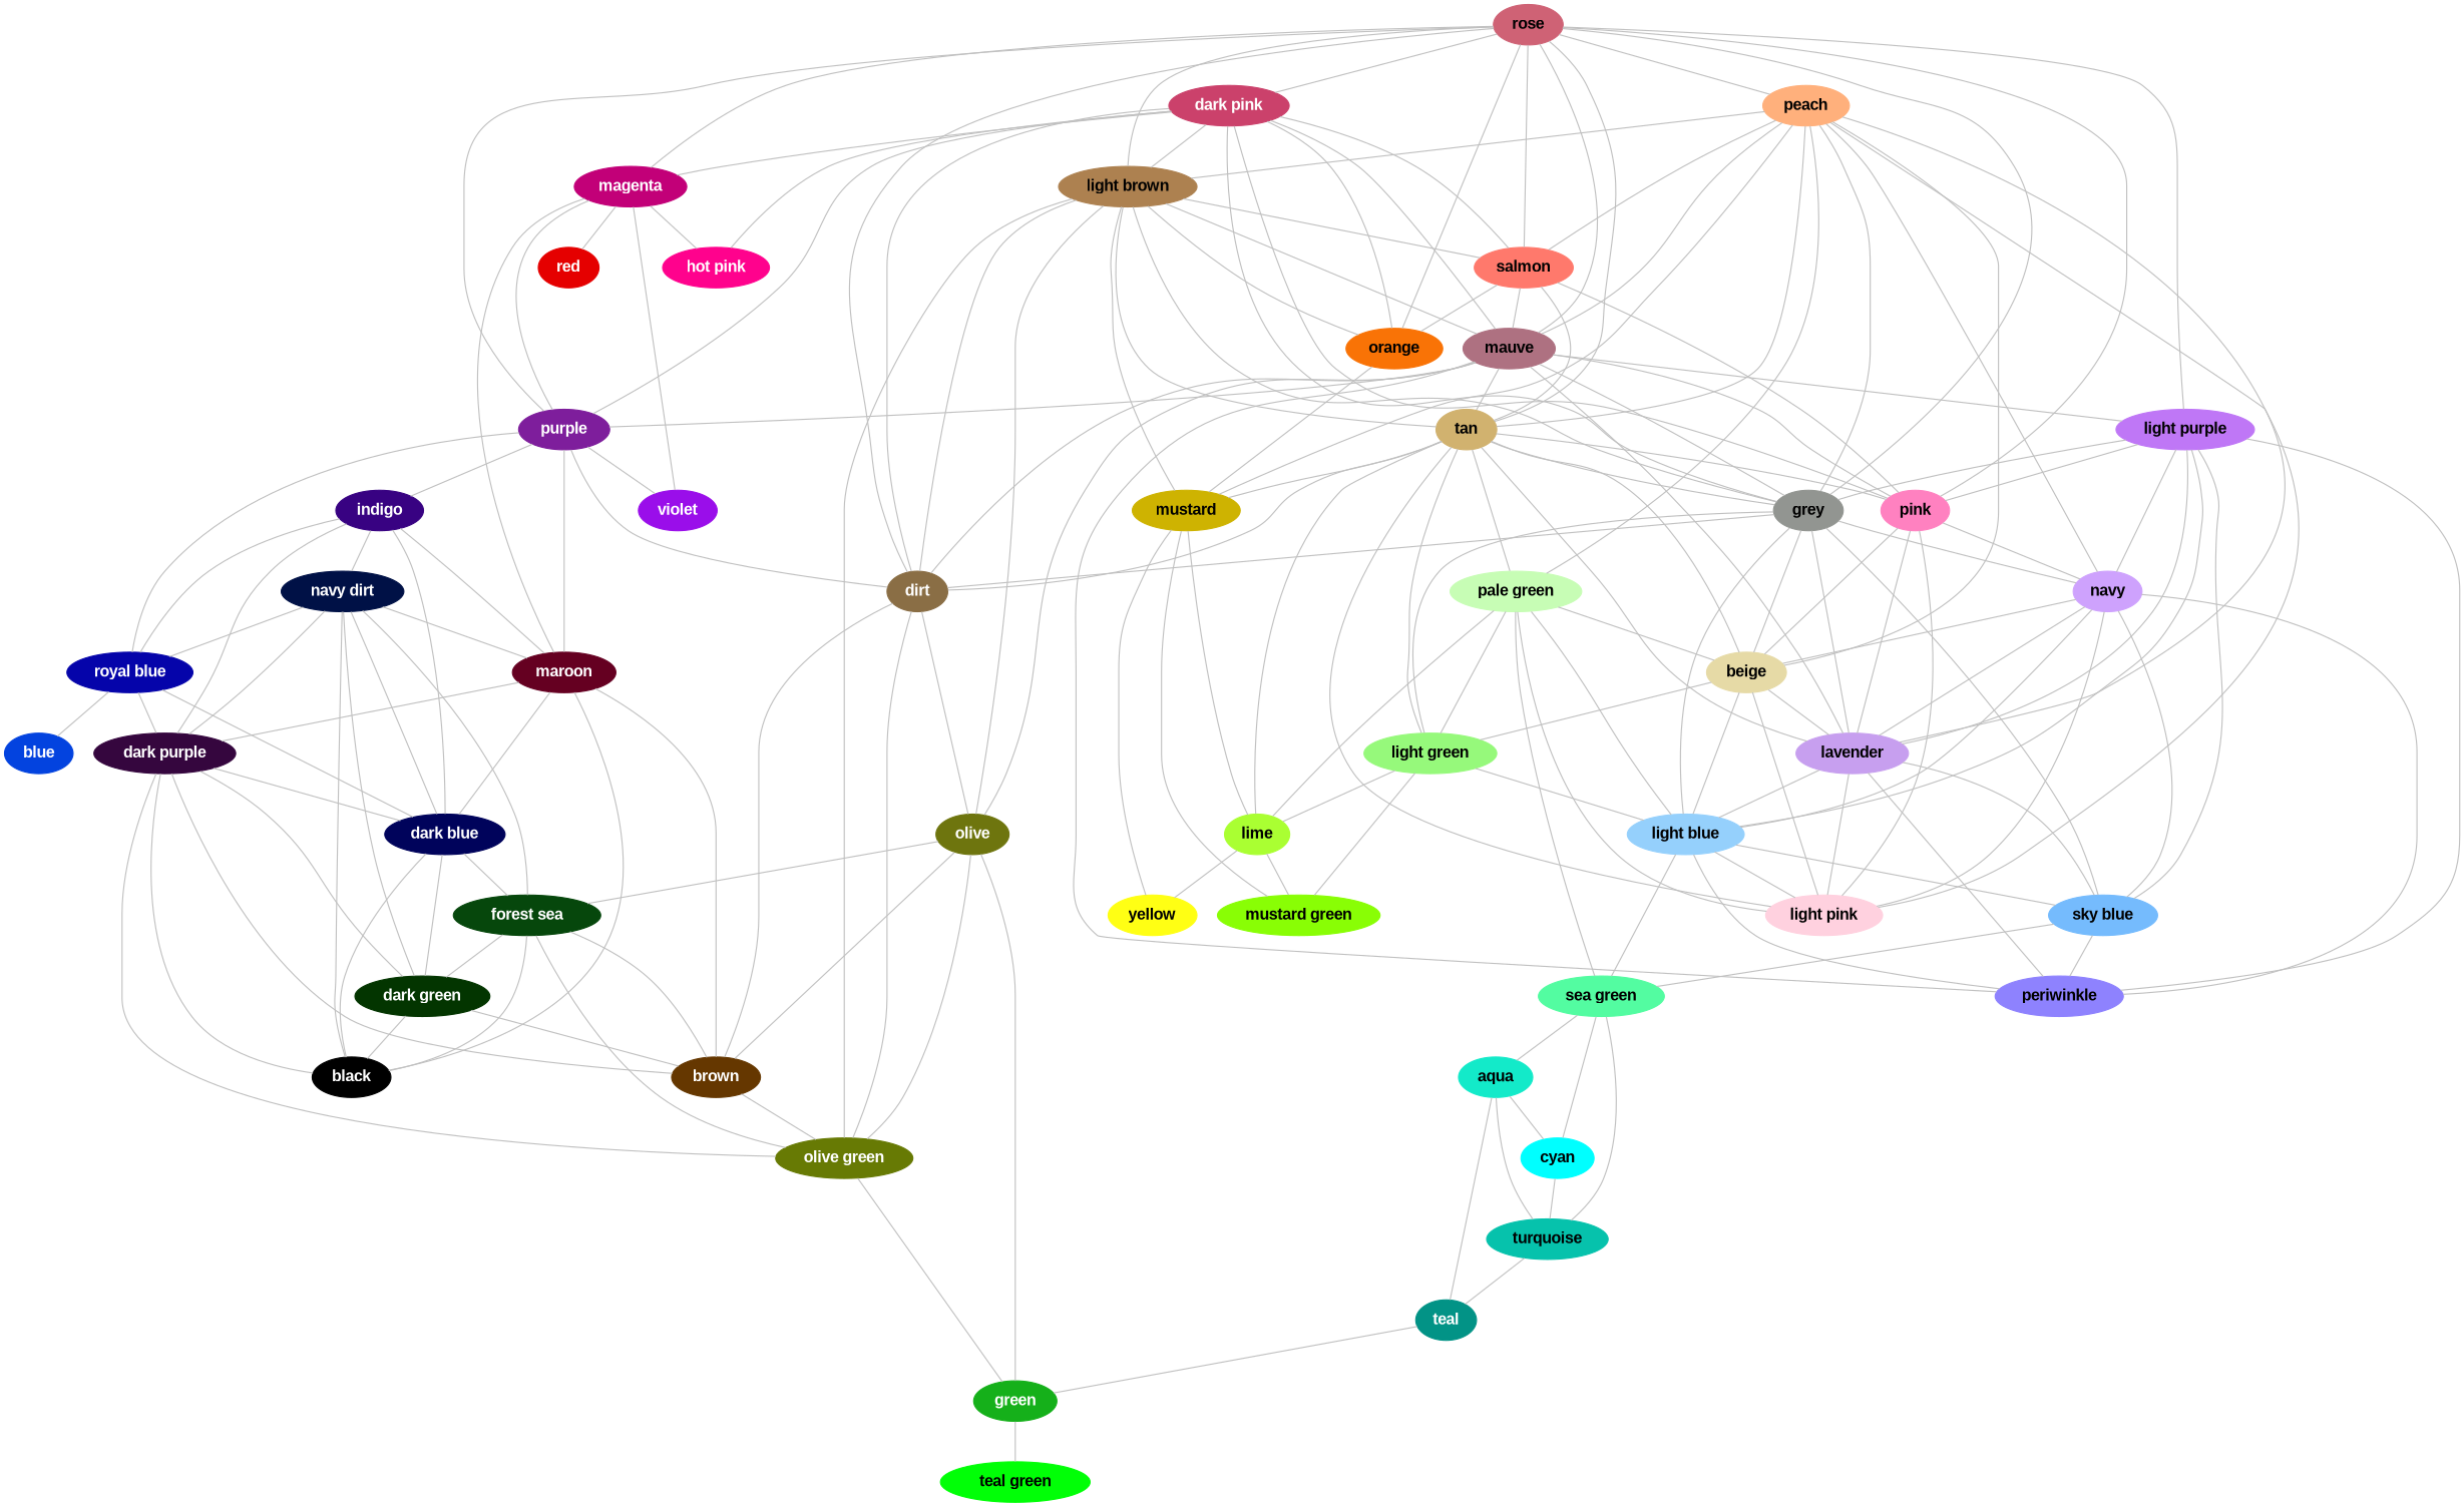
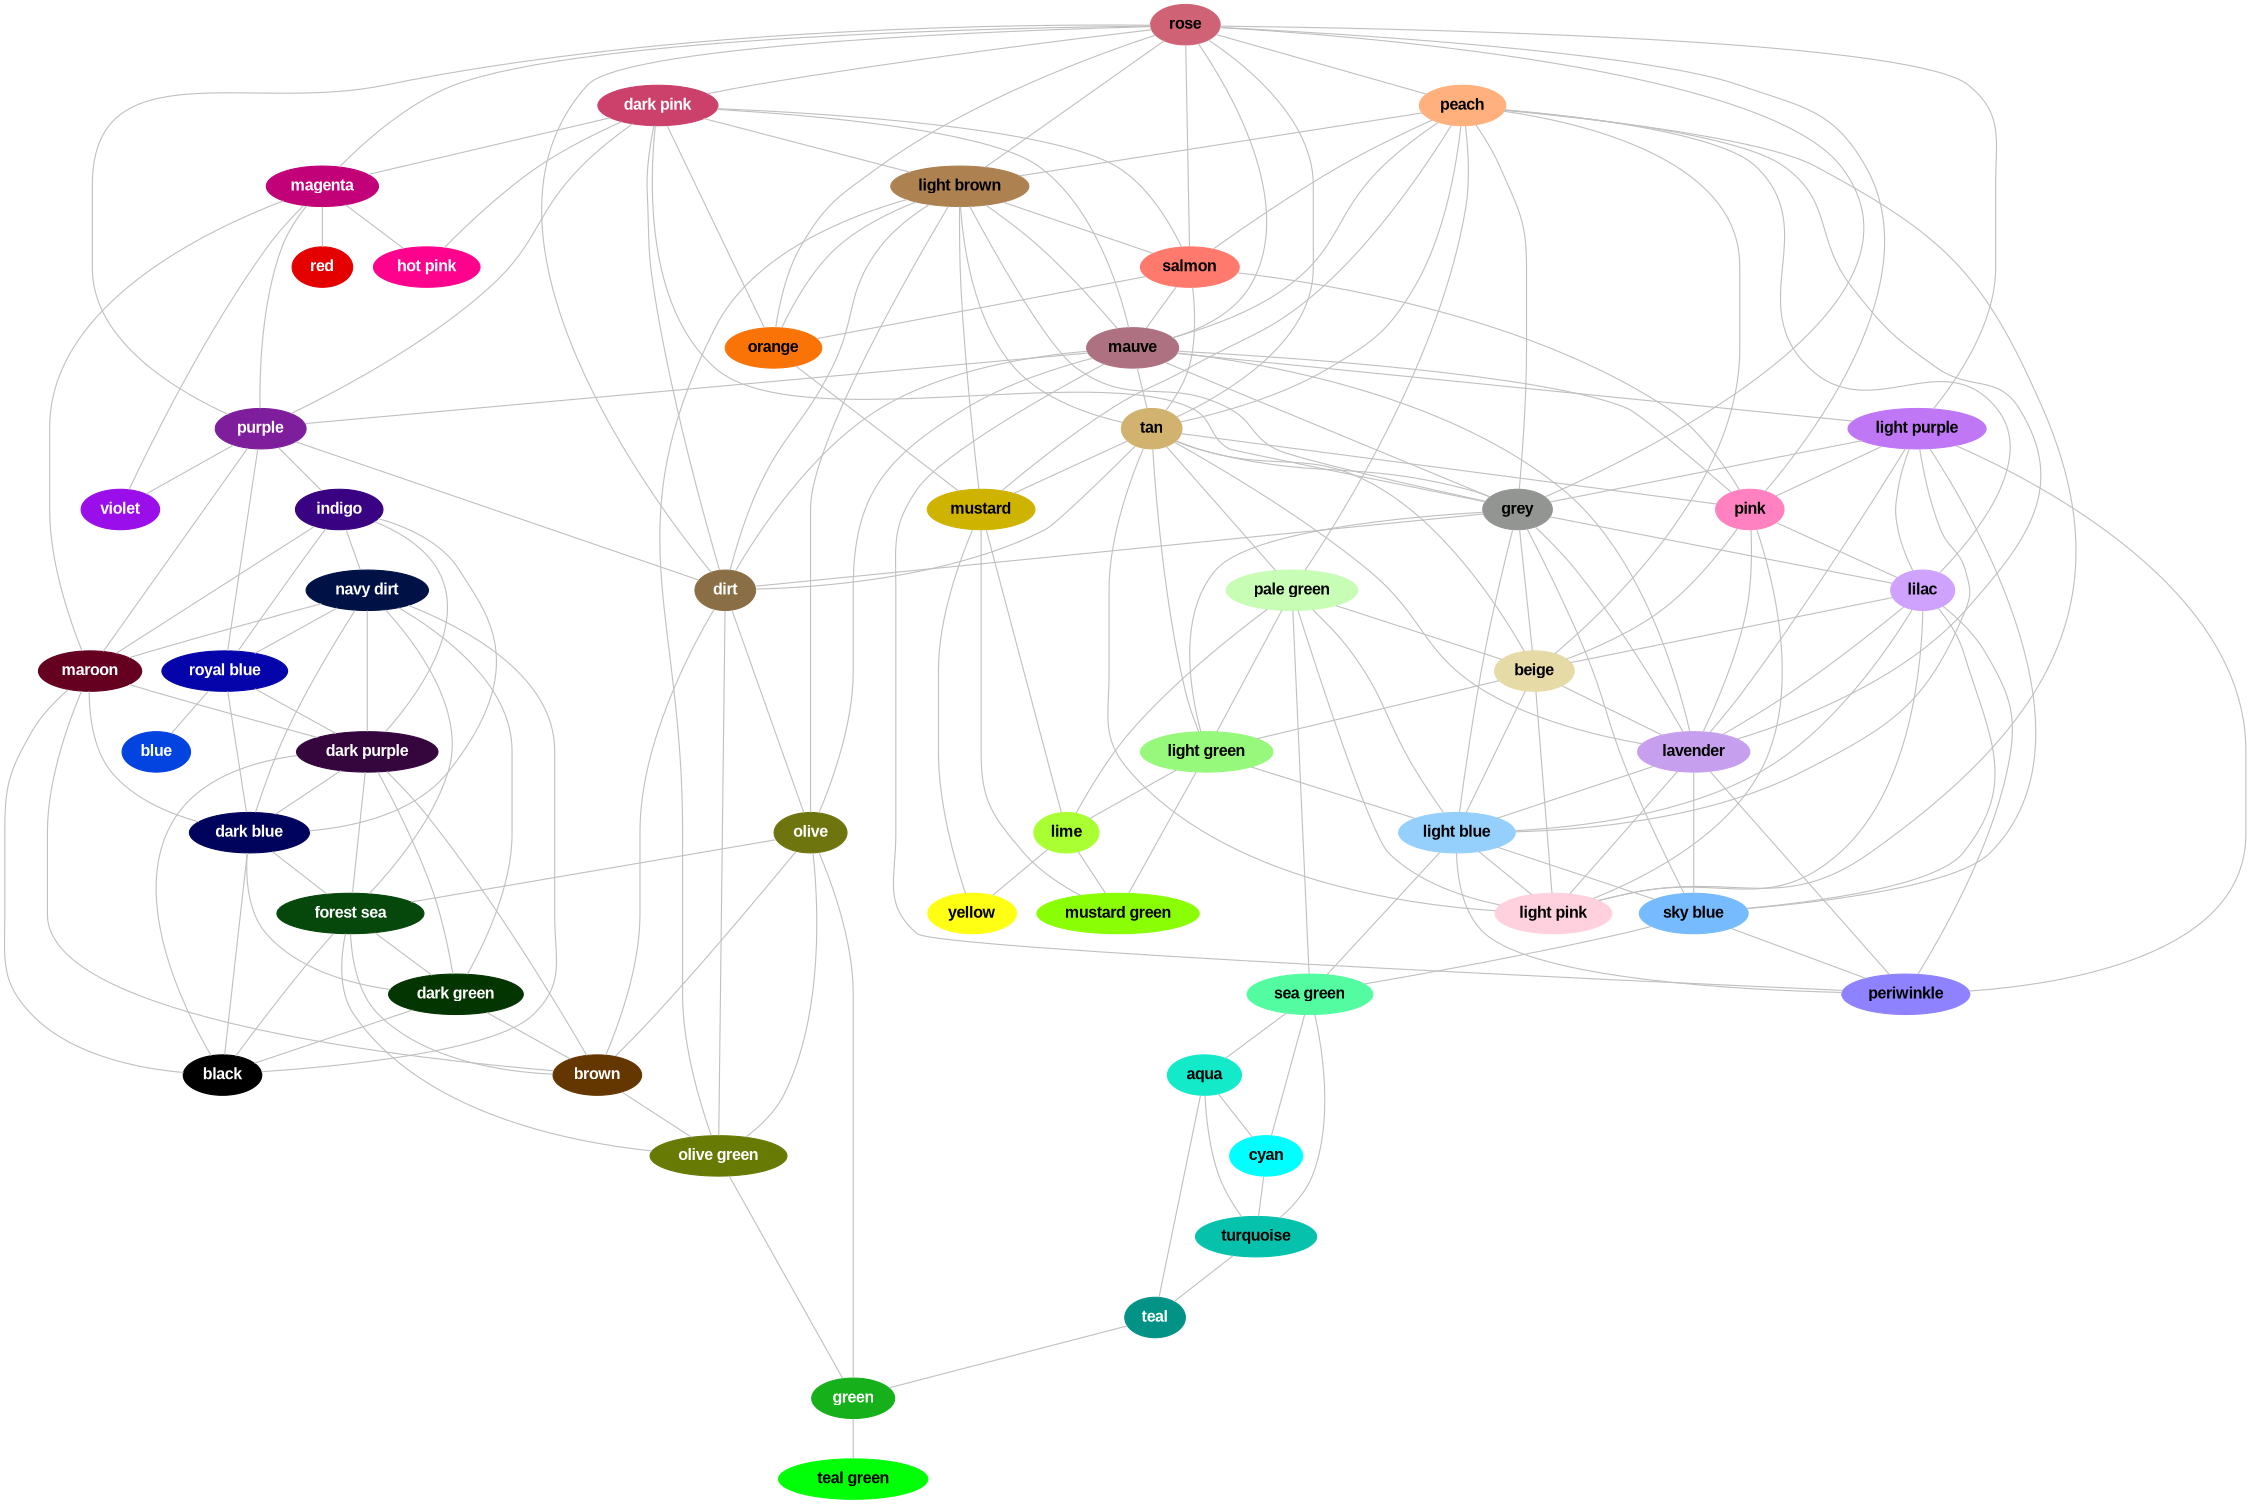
  graph {
    forcelabels=false
    node [fontcolor="#000000" fontname="Arial Bold" style="filled,rounded"]
    edge [color=grey weight=1.0000]
    rose [color="#cf6275" height=0.5 index=0 width=0.86659]
    "dark pink" [color="#cb416b" fontcolor="#FFFFFF" height=0.5 index=1 width=1.4861]
    peach [color="#ffb07c" height=0.5 index=2 width=1.0694]
    "light brown" [color="#ad8150" height=0.5 index=3 width=1.7151]
    salmon [color="#ff796c" height=0.5 index=4 width=1.2277]
    mauve [color="#ae7181" height=0.5 index=5 width=1.1389]
    tan [color="#d1b26f" height=0.5 index=6 width=0.75]
    "light purple" [color="#bf77f6" height=0.5 index=7 width=1.7151]
    grey [color="#929591" height=0.5 index=8 width=0.86659]
    magenta [color="#c20078" fontcolor="#FFFFFF" height=0.5 index=9 width=1.3902]
    orange [color="#f97306" height=0.5 index=10 width=1.1944]
    pink [color="#ff81c0" height=0.5 index=11 width=0.84854]
    purple [color="#7e1e9c" fontcolor="#FFFFFF" height=0.5 index=12 width=1.125]
    dirt [color="#8a6e45" fontcolor="#FFFFFF" height=0.5 index=13 width=0.75]
    "hot pink" [color="#ff028d" fontcolor="#FFFFFF" height=0.5 index=14 width=1.3194]
    "pale green" [color="#c7fdb5" height=0.5 index=15 width=1.625]
-   lilac [color="#cea2fd" height=0.5 index=16 width=0.79437 label=navy]
+   lilac [color="#cea2fd" height=0.5 index=16 width=0.79437]
    beige [color="#e6daa6" height=0.5 index=17 width=0.99297]
    lavender [color="#c79fef" height=0.5 index=18 width=1.3902]
    "light pink" [color="#ffd1df" height=0.5 index=24 width=1.4444]
    mustard [color="#ceb301" height=0.5 index=25 width=1.336]
    olive [color="#6e750e" fontcolor="#FFFFFF" height=0.5 index=19 width=0.90278]
    "olive green" [color="#677a04" fontcolor="#FFFFFF" height=0.5 index=45 width=1.6971]
    periwinkle [color="#8e82fe" height=0.5 index=44 width=1.5887]
    "light green" [color="#96f97b" height=0.5 index=20 width=1.6429]
    lime [color="#aaff32" height=0.5 index=26 width=0.81243]
    "light blue" [color="#95d0fc" height=0.5 index=21 width=1.4444]
    "sky blue" [color="#75bbfd" height=0.5 index=22 width=1.354]
    red [color="#e50000" fontcolor="#FFFFFF" height=0.5 index=23 width=0.75]
    maroon [color="#650021" fontcolor="#FFFFFF" height=0.5 index=32 width=1.2818]
    violet [color="#9a0eea" fontcolor="#FFFFFF" height=0.5 index=49 width=0.97491]
    indigo [color="#380282" fontcolor="#FFFFFF" height=0.5 index=29 width=1.0833]
    "royal blue" [color="#0504aa" fontcolor="#FFFFFF" height=0.5 index=31 width=1.5556]
    brown [color="#653700" fontcolor="#FFFFFF" height=0.5 index=38 width=1.1013]
    "sea green" [color="#53fca1" height=0.5 index=39 width=1.5556]
    n36 [color="#89fe05" height=0.5 index=27 label="mustard green" width=1.6111]
    yellow [color="#ffff14" height=0.5 index=28 width=1.1013]
    n38 [color="#06470c" fontcolor="#FFFFFF" height=0.5 index=35 label="forest sea" width=1.8234]
    green [color="#15b01a" fontcolor="#FFFFFF" height=0.5 index=46 width=1.0291]
    "dark purple" [color="#35063e" fontcolor="#FFFFFF" height=0.5 index=33 width=1.7512]
    "dark blue" [color="#00035b" fontcolor="#FFFFFF" height=0.5 index=34 width=1.4861]
    black [color="#000000" fontcolor="#FFFFFF" height=0.5 index=47 width=0.97491]
    n43 [color="#001146" fontcolor="#FFFFFF" height=0.5 index=30 label="navy dirt" width=1.5165]
    "dark green" [color="#033500" fontcolor="#FFFFFF" height=0.5 index=36 width=1.6667]
    aqua [color="#13eac9" height=0.5 index=40 width=0.92075]
    cyan [color="#00ffff" height=0.5 index=41 width=0.90278]
    turquoise [color="#06c2ac" height=0.5 index=42 width=1.5]
    n48 [color="#01ff07" height=0.5 index=48 label="teal green" width=1.8472]
    blue [color="#0343df" fontcolor="#FFFFFF" height=0.5 index=37 width=0.84854]
    teal [color="#029386" fontcolor="#FFFFFF" height=0.5 index=43 width=0.75]
    rose -- "dark pink"
    rose -- peach
    rose -- "light brown"
    rose -- salmon
    rose -- mauve
    rose -- tan
    rose -- "light purple"
    rose -- grey
    rose -- magenta
    rose -- orange
    rose -- pink
    rose -- purple
    rose -- dirt
    "dark pink" -- "light brown"
    "dark pink" -- salmon
    "dark pink" -- mauve
    "dark pink" -- grey
    "dark pink" -- magenta
    "dark pink" -- orange
-   "dark pink" -- pink
    "dark pink" -- purple
    "dark pink" -- dirt
    "dark pink" -- "hot pink"
    peach -- "light brown"
    peach -- salmon
    peach -- mauve
    peach -- tan
    peach -- grey
    peach -- "pale green"
    peach -- lilac
    peach -- beige
    peach -- lavender
    peach -- "light pink"
    peach -- mustard
    "light brown" -- salmon
    "light brown" -- mauve
    "light brown" -- tan
    "light brown" -- grey
    "light brown" -- orange
    "light brown" -- dirt
    "light brown" -- mustard
    "light brown" -- olive
    "light brown" -- "olive green"
    salmon -- mauve
    salmon -- tan
    salmon -- orange
    salmon -- pink
    mauve -- tan
    mauve -- "light purple"
    mauve -- grey
    mauve -- pink
    mauve -- purple
    mauve -- dirt
    mauve -- lavender
    mauve -- olive
    mauve -- periwinkle
    tan -- grey
    tan -- pink
    tan -- dirt
    tan -- "pale green"
    tan -- beige
    tan -- lavender
    tan -- "light pink"
    tan -- mustard
    tan -- "light green"
-   tan -- lime
    "light purple" -- grey
    "light purple" -- pink
    "light purple" -- lilac
    "light purple" -- lavender
    "light purple" -- periwinkle
    "light purple" -- "light blue"
    "light purple" -- "sky blue"
    grey -- dirt
    grey -- lilac
    grey -- beige
    grey -- lavender
    grey -- "light green"
    grey -- "light blue"
    grey -- "sky blue"
    magenta -- purple
    magenta -- "hot pink"
    magenta -- red
    magenta -- maroon
    magenta -- violet
    orange -- mustard
    pink -- lilac
    pink -- beige
    pink -- lavender
    pink -- "light pink"
    purple -- dirt
    purple -- maroon
    purple -- violet
    purple -- indigo
    purple -- "royal blue"
    dirt -- olive
    dirt -- "olive green"
    dirt -- brown
    "pale green" -- beige
    "pale green" -- "light pink"
    "pale green" -- "light green"
    "pale green" -- lime
    "pale green" -- "light blue"
    "pale green" -- "sea green"
    lilac -- beige
    lilac -- lavender
    lilac -- "light pink"
    lilac -- periwinkle
    lilac -- "light blue"
    lilac -- "sky blue"
    beige -- lavender
    beige -- "light pink"
    beige -- "light green"
    beige -- "light blue"
    lavender -- "light pink"
    lavender -- periwinkle
    lavender -- "light blue"
    lavender -- "sky blue"
    mustard -- lime
    mustard -- n36
    mustard -- yellow
    olive -- "olive green"
    olive -- brown
    olive -- n38
    olive -- green
    "olive green" -- green
    "light green" -- lime
    "light green" -- "light blue"
    "light green" -- n36
    lime -- n36
    lime -- yellow
    "light blue" -- "light pink"
    "light blue" -- periwinkle
    "light blue" -- "sky blue"
    "light blue" -- "sea green"
    "sky blue" -- periwinkle
    "sky blue" -- "sea green"
    maroon -- brown
    maroon -- "dark purple"
    maroon -- "dark blue"
    maroon -- black
    indigo -- maroon
    indigo -- "royal blue"
    indigo -- "dark purple"
    indigo -- "dark blue"
    indigo -- n43
    "royal blue" -- "dark purple"
    "royal blue" -- "dark blue"
    "royal blue" -- blue
    brown -- "olive green"
    "sea green" -- aqua
    "sea green" -- cyan
    "sea green" -- turquoise
    n38 -- "olive green"
    n38 -- brown
    n38 -- black
    n38 -- "dark green"
    green -- n48
    "dark purple" -- brown
-   "dark purple" -- "olive green"
+   "dark purple" -- n38
    "dark purple" -- "dark blue"
    "dark purple" -- black
    "dark purple" -- "dark green"
    "dark blue" -- n38
    "dark blue" -- black
    "dark blue" -- "dark green"
    n43 -- maroon
    n43 -- "royal blue"
    n43 -- n38
    n43 -- "dark purple"
    n43 -- "dark blue"
    n43 -- black
    n43 -- "dark green"
    "dark green" -- brown
    "dark green" -- black
    aqua -- cyan
    aqua -- turquoise
    aqua -- teal
    cyan -- turquoise
    turquoise -- teal
    teal -- green
  }
